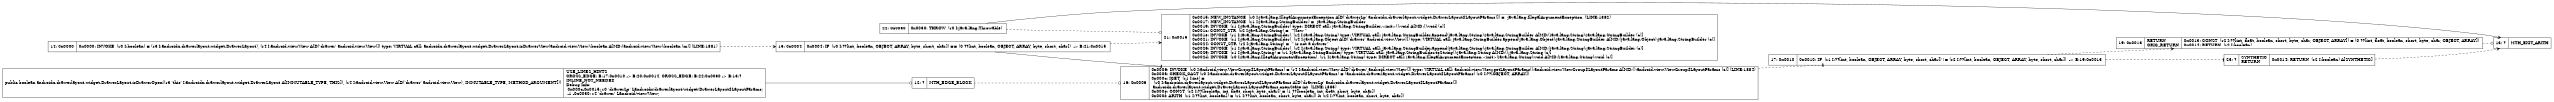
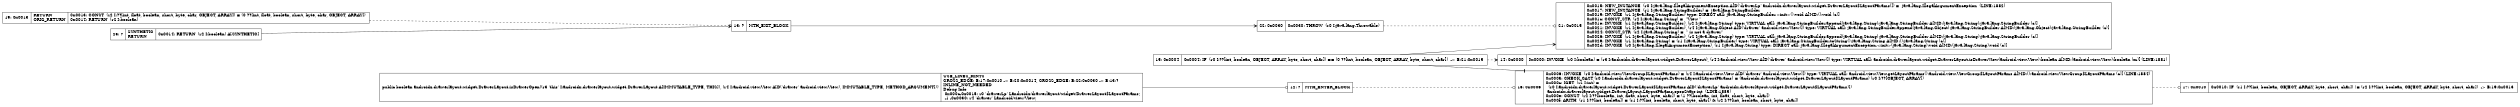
  digraph {
    rankdir=LR
    node [shape=record]
    edge [arrowhead=odot style=dashed]
-   n1 [label="{12\:\ ?|MTH_EDGE_BLOCK\l}"]
+   n1 [label="{12\:\ ?|MTH_ENTER_BLOCK\l}"]
    n2 [label="{16\:\ 0x0006|0x0006: INVOKE  (r0 I:android.view.ViewGroup$LayoutParams) = (r4 I:android.view.View A[D('drawer' android.view.View)]) type: VIRTUAL call: android.view.View.getLayoutParams():android.view.ViewGroup$LayoutParams A[MD:():android.view.ViewGroup$LayoutParams (c)] (LINE:1884)\l0x000a: CHECK_CAST (r0 I:androidx.drawerlayout.widget.DrawerLayout$LayoutParams) = (androidx.drawerlayout.widget.DrawerLayout$LayoutParams) (r0 I:??[OBJECT, ARRAY]) \l0x000c: IGET  (r1 I:int) = \l  (r0 I:androidx.drawerlayout.widget.DrawerLayout$LayoutParams A[D('drawerLp' androidx.drawerlayout.widget.DrawerLayout$LayoutParams)])\l androidx.drawerlayout.widget.DrawerLayout.LayoutParams.openState int  (LINE:1885)\l0x000e: CONST  (r2 I:??[boolean, int, float, short, byte, char]) = (1 ??[boolean, int, float, short, byte, char]) \l0x000f: ARITH  (r1 I:??[int, boolean]) = (r1 I:??[int, boolean, short, byte, char]) & (r2 I:??[int, boolean, short, byte, char]) \l}"]
    n3 [label="{14\:\ 0x0000|0x0000: INVOKE  (r0 I:boolean) = (r3 I:androidx.drawerlayout.widget.DrawerLayout), (r4 I:android.view.View A[D('drawer' android.view.View)]) type: VIRTUAL call: androidx.drawerlayout.widget.DrawerLayout.isDrawerView(android.view.View):boolean A[MD:(android.view.View):boolean (m)] (LINE:1881)\l}"]
    n4 [label="{15\:\ 0x0004|0x0004: IF  (r0 I:??[int, boolean, OBJECT, ARRAY, byte, short, char]) == (0 ??[int, boolean, OBJECT, ARRAY, byte, short, char])  \-\> B:21:0x0015 \l}"]
    n5 [label="{21\:\ 0x0015|0x0015: NEW_INSTANCE  (r0 I:java.lang.IllegalArgumentException A[D('drawerLp' androidx.drawerlayout.widget.DrawerLayout$LayoutParams)]) =  java.lang.IllegalArgumentException  (LINE:1882)\l0x0017: NEW_INSTANCE  (r1 I:java.lang.StringBuilder) =  java.lang.StringBuilder \l0x0019: INVOKE  (r1 I:java.lang.StringBuilder) type: DIRECT call: java.lang.StringBuilder.\<init\>():void A[MD:():void (c)]\l0x001c: CONST_STR  (r2 I:java.lang.String) =  \"View \" \l0x001e: INVOKE  (r1 I:java.lang.StringBuilder), (r2 I:java.lang.String) type: VIRTUAL call: java.lang.StringBuilder.append(java.lang.String):java.lang.StringBuilder A[MD:(java.lang.String):java.lang.StringBuilder (c)]\l0x0021: INVOKE  (r1 I:java.lang.StringBuilder), (r4 I:java.lang.Object A[D('drawer' android.view.View)]) type: VIRTUAL call: java.lang.StringBuilder.append(java.lang.Object):java.lang.StringBuilder A[MD:(java.lang.Object):java.lang.StringBuilder (c)]\l0x0024: CONST_STR  (r2 I:java.lang.String) =  \" is not a drawer\" \l0x0026: INVOKE  (r1 I:java.lang.StringBuilder), (r2 I:java.lang.String) type: VIRTUAL call: java.lang.StringBuilder.append(java.lang.String):java.lang.StringBuilder A[MD:(java.lang.String):java.lang.StringBuilder (c)]\l0x0029: INVOKE  (r1 I:java.lang.String) = (r1 I:java.lang.StringBuilder) type: VIRTUAL call: java.lang.StringBuilder.toString():java.lang.String A[MD:():java.lang.String (c)]\l0x002d: INVOKE  (r0 I:java.lang.IllegalArgumentException), (r1 I:java.lang.String) type: DIRECT call: java.lang.IllegalArgumentException.\<init\>(java.lang.String):void A[MD:(java.lang.String):void (c)]\l}"]
    n6 [label="{17\:\ 0x0010|0x0010: IF  (r1 I:??[int, boolean, OBJECT, ARRAY, byte, short, char]) != (r2 I:??[int, boolean, OBJECT, ARRAY, byte, short, char])  \-\> B:19:0x0013 \l}"]
    n7 [label="{19\:\ 0x0013|RETURN\lORIG_RETURN\l|0x0013: CONST  (r2 I:??[int, float, boolean, short, byte, char, OBJECT, ARRAY]) = (0 ??[int, float, boolean, short, byte, char, OBJECT, ARRAY]) \l0x0014: RETURN  (r2 I:boolean) \l}"]
    n8 [label="{23\:\ ?|SYNTHETIC\lRETURN\l|0x0014: RETURN  (r2 I:boolean) A[SYNTHETIC]\l}"]
-   n9 [label="{13\:\ ?|MTH_EXIT_ARITH\l}"]
+   n9 [label="{13\:\ ?|MTH_EXIT_BLOCK\l}"]
    n10 [label="{22\:\ 0x0030|0x0030: THROW  (r0 I:java.lang.Throwable) \l}"]
    n11 [label="{public boolean androidx.drawerlayout.widget.DrawerLayout.isDrawerOpen((r3 'this' I:androidx.drawerlayout.widget.DrawerLayout A[IMMUTABLE_TYPE, THIS]), (r4 I:android.view.View A[D('drawer' android.view.View), IMMUTABLE_TYPE, METHOD_ARGUMENT]))  | USE_LINES_HINTS\lCROSS_EDGE: B:17:0x0010 \-\> B:20:0x0014, CROSS_EDGE: B:22:0x0030 \-\> B:13:?\lINLINE_NOT_NEEDED\lDebug Info:\l  0x000c\-0x0015: r0 'drawerLp' Landroidx\/drawerlayout\/widget\/DrawerLayout$LayoutParams;\l  \-1 \-0x0030: r4 'drawer' Landroid\/view\/View;\l}"]
    n1 -> n2
-   n2 -> n6 [arrowhead=tee]
-   n3 -> n4 [arrowhead=vee]
+   n2 -> n6
+   n4 -> n3 [arrowhead=vee]
    n4 -> n2 [arrowhead=tee style=solid]
-   n4 -> n5 [arrowhead=vee]
-   n6 -> n7 [arrowhead=vee]
-   n6 -> n8 [arrowhead=tee]
+   n4 -> n5 [arrowhead=vee style=solid]
    n7 -> n9
-   n8 -> n9 [arrowhead=vee]
+   n8 -> n9 [arrowhead=vee style=solid]
    n10 -> n5
-   n10 -> n9 [arrowhead=vee style=solid]
+   n9 -> n10 [arrowhead=vee style=solid]
    n11 -> n1 [style=solid]
  }
